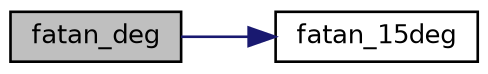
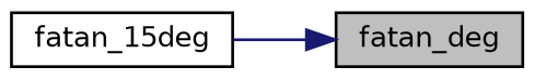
  digraph {
    rankdir=LR
    fontname="DejaVu Sans"
    node [color=black fontname="DejaVu Sans" fontsize=10 shape=record style=filled]
    n1 [fillcolor=grey75 fontcolor=black height=0.2 label=fatan_deg width=0.4]
    n2 [fillcolor=white height=0.2 label=fatan_15deg width=0.4]
-   n1 -> n2 [color=midnightblue fontname="DejaVu Sans" fontsize=10 labelfontname=Helvetica labelfontsize=10 style=solid]
+   n2 -> n1 [color=midnightblue fontname="DejaVu Sans" fontsize=10 labelfontname=Helvetica labelfontsize=10 style=solid]
  }
